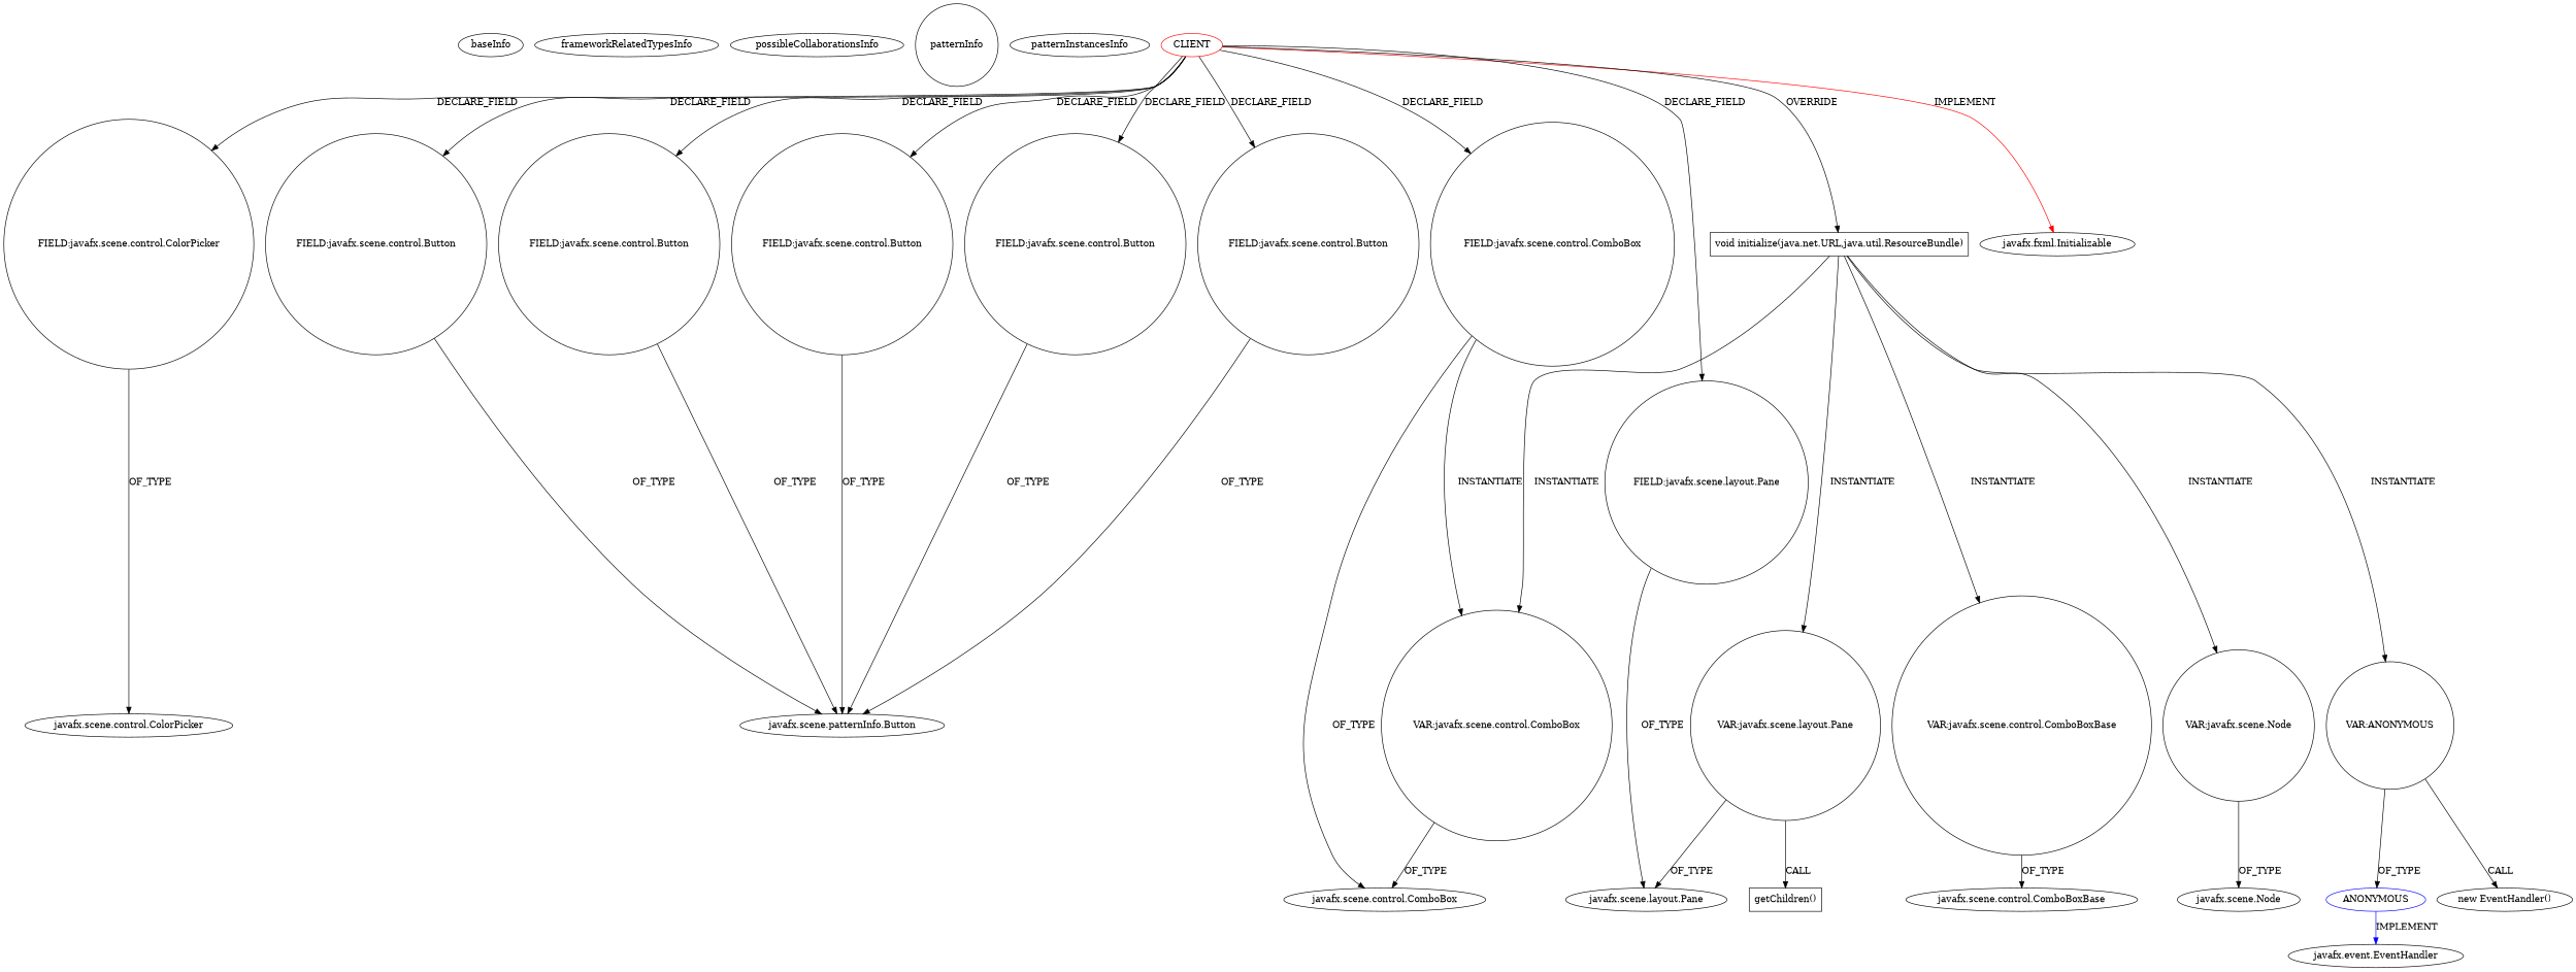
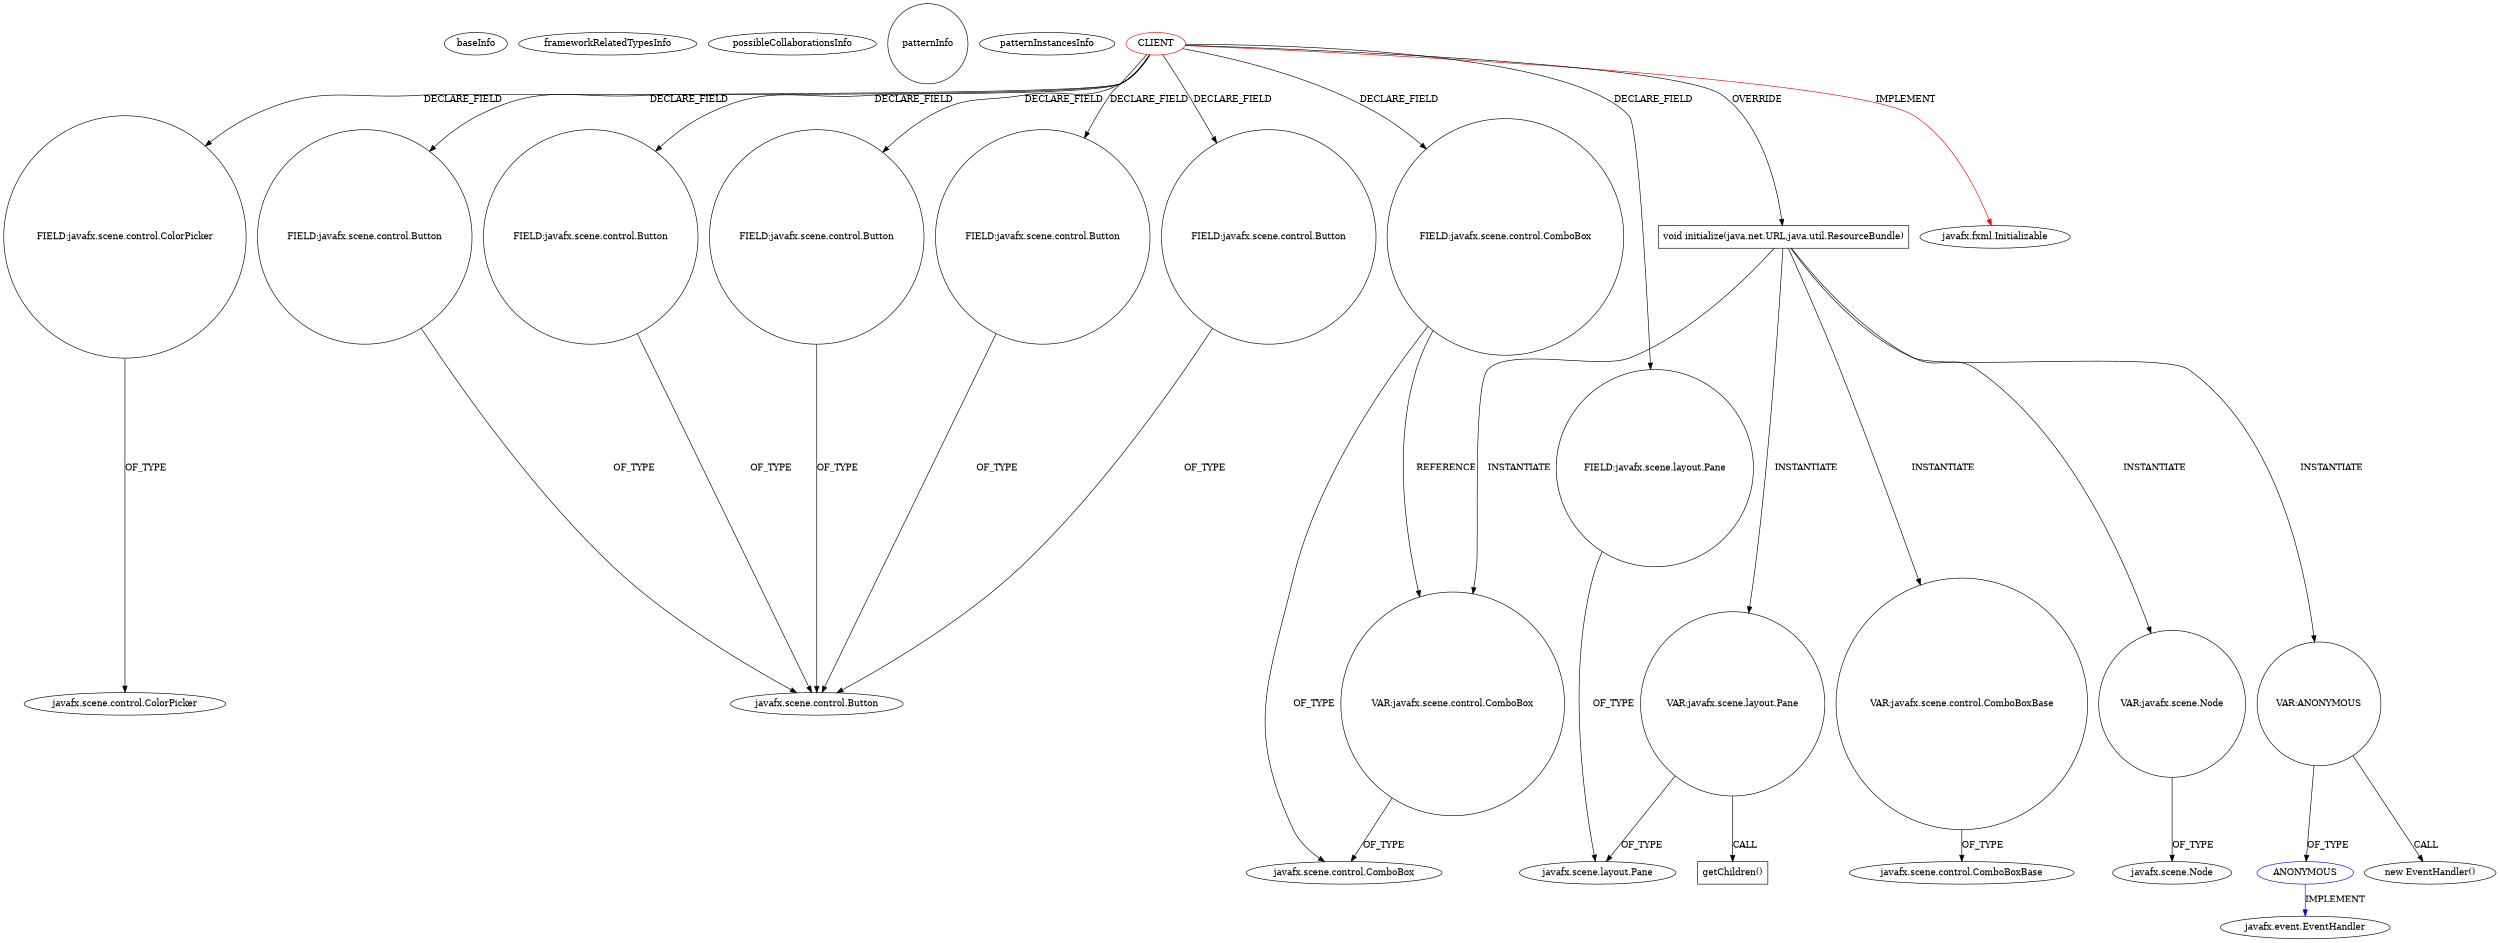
  digraph {
    node [isFrameworkType=false vertexType=FIELD_DECLARATION]
    baseInfo [category=pattern graphId=2626 isAnonymous=false possibleRelation=true isFrameworkType="" vertexType=""]
    frameworkRelatedTypesInfo [0="javafx.fxml.Initializable" isFrameworkType="" vertexType=""]
    possibleCollaborationsInfo [0="2626~INSTANTIATION-OVERRIDING_METHOD_DECLARATION-~javafx.fxml.Initializable ~javafx.event.EventHandler ~false~true" isFrameworkType="" vertexType=""]
    patternInfo [frequency=2.0 patternRootClient=0 shape=circle isFrameworkType="" vertexType=""]
    patternInstancesInfo [0="if12b051-SWP_Paint~/if12b051-SWP_Paint/SWP_Paint-master/SWP_Paint/src/gui/MainController.java~MainController~3089" 1="novosga-painel-fx~/novosga-painel-fx/painel-fx-master/src/org/novosga/painel/client/ui/Controller.java~Controller~3787" isFrameworkType="" vertexType=""]
    n6 [label="FIELD:javafx.scene.control.ColorPicker" shape=circle]
    n7 [label="javafx.scene.control.ColorPicker" vertexType=FRAMEWORK_CLASS_TYPE]
    n8 [color=red label=CLIENT vertexType=ROOT_CLIENT_CLASS_DECLARATION]
    n9 [label="FIELD:javafx.scene.control.Button" shape=circle]
    n10 [label="FIELD:javafx.scene.control.Button" shape=circle]
    n11 [label="FIELD:javafx.scene.control.Button" shape=circle]
    n12 [label="FIELD:javafx.scene.control.Button" shape=circle]
    n13 [label="FIELD:javafx.scene.control.Button" shape=circle]
    n14 [label="FIELD:javafx.scene.control.ComboBox" shape=circle]
    n15 [label="javafx.fxml.Initializable" vertexType=FRAMEWORK_INTERFACE_TYPE]
    n16 [label="FIELD:javafx.scene.layout.Pane" shape=circle]
    n17 [label="void initialize(java.net.URL,java.util.ResourceBundle)" shape=box vertexType=OVERRIDING_METHOD_DECLARATION]
-   n18 [label="javafx.scene.patternInfo.Button" vertexType=FRAMEWORK_CLASS_TYPE]
+   n18 [label="javafx.scene.control.Button" vertexType=FRAMEWORK_CLASS_TYPE]
    n19 [label="javafx.scene.control.ComboBox" vertexType=FRAMEWORK_CLASS_TYPE]
    n20 [label="VAR:javafx.scene.control.ComboBox" shape=circle vertexType=VARIABLE_EXPRESION]
    n21 [label="javafx.scene.layout.Pane" vertexType=FRAMEWORK_CLASS_TYPE]
    n22 [label="VAR:javafx.scene.layout.Pane" shape=circle vertexType=VARIABLE_EXPRESION]
    n23 [label="VAR:javafx.scene.control.ComboBoxBase" shape=circle vertexType=VARIABLE_EXPRESION]
    n24 [label="VAR:javafx.scene.Node" shape=circle vertexType=VARIABLE_EXPRESION]
    n25 [label="VAR:ANONYMOUS" shape=circle vertexType=VARIABLE_EXPRESION]
    n26 [label="getChildren()" shape=box vertexType=INSIDE_CALL]
    n27 [label="javafx.scene.control.ComboBoxBase" vertexType=FRAMEWORK_CLASS_TYPE]
    n28 [label="javafx.scene.Node" vertexType=FRAMEWORK_CLASS_TYPE]
    n29 [color=blue label=ANONYMOUS vertexType=REFERENCE_ANONYMOUS_DECLARATION]
    n30 [label="new EventHandler()" vertexType=CONSTRUCTOR_CALL]
    n31 [label="javafx.event.EventHandler" vertexType=FRAMEWORK_INTERFACE_TYPE]
    n6 -> n7 [label=OF_TYPE]
    n8 -> n6 [label=DECLARE_FIELD]
    n8 -> n9 [label=DECLARE_FIELD]
    n8 -> n10 [label=DECLARE_FIELD]
    n8 -> n11 [label=DECLARE_FIELD]
    n8 -> n12 [label=DECLARE_FIELD]
    n8 -> n13 [label=DECLARE_FIELD]
    n8 -> n14 [label=DECLARE_FIELD]
    n8 -> n15 [color=red label=IMPLEMENT]
    n8 -> n16 [label=DECLARE_FIELD]
    n8 -> n17 [label=OVERRIDE]
    n9 -> n18 [label=OF_TYPE]
    n10 -> n18 [label=OF_TYPE]
    n11 -> n18 [label=OF_TYPE]
    n12 -> n18 [label=OF_TYPE]
    n13 -> n18 [label=OF_TYPE]
    n14 -> n19 [label=OF_TYPE]
-   n14 -> n20 [label=INSTANTIATE]
+   n14 -> n20 [label=REFERENCE]
    n16 -> n21 [label=OF_TYPE]
    n17 -> n20 [label=INSTANTIATE]
    n17 -> n22 [label=INSTANTIATE]
    n17 -> n23 [label=INSTANTIATE]
    n17 -> n24 [label=INSTANTIATE]
    n17 -> n25 [label=INSTANTIATE]
    n20 -> n19 [label=OF_TYPE]
    n22 -> n21 [label=OF_TYPE]
    n22 -> n26 [label=CALL]
    n23 -> n27 [label=OF_TYPE]
    n24 -> n28 [label=OF_TYPE]
    n25 -> n29 [label=OF_TYPE]
    n25 -> n30 [label=CALL]
    n29 -> n31 [color=blue label=IMPLEMENT]
  }
